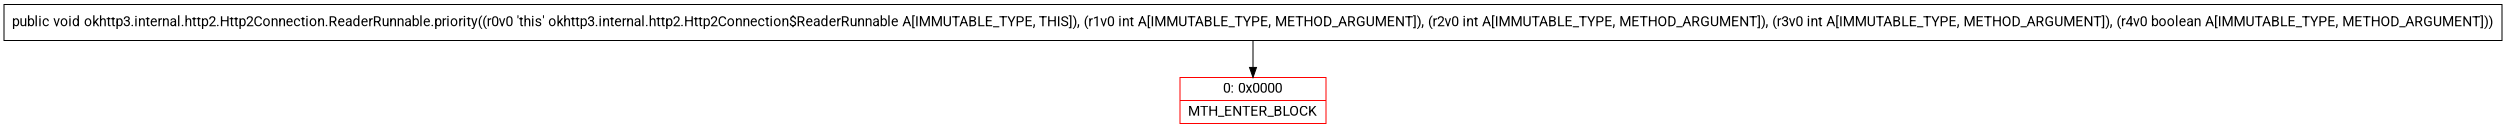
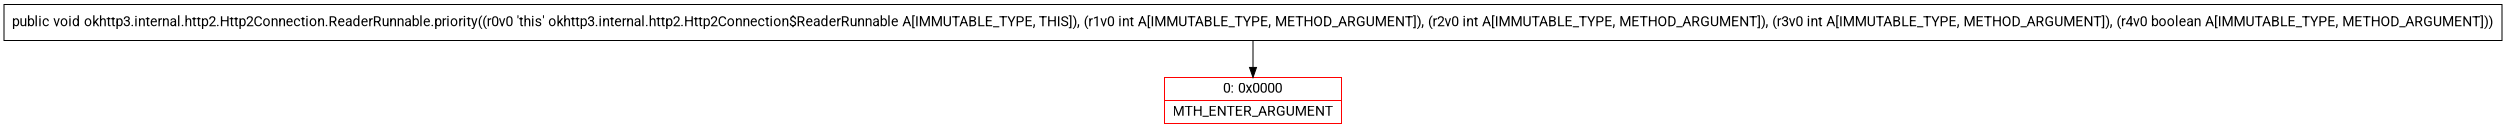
  digraph {
    fontname=Roboto
    node [shape=record fontname=Roboto]
-   n1 [color=red label="{0\:\ 0x0000|MTH_ENTER_BLOCK\l}"]
+   n1 [color=red label="{0\:\ 0x0000|MTH_ENTER_ARGUMENT\l}"]
    n2 [label="{public void okhttp3.internal.http2.Http2Connection.ReaderRunnable.priority((r0v0 'this' okhttp3.internal.http2.Http2Connection$ReaderRunnable A[IMMUTABLE_TYPE, THIS]), (r1v0 int A[IMMUTABLE_TYPE, METHOD_ARGUMENT]), (r2v0 int A[IMMUTABLE_TYPE, METHOD_ARGUMENT]), (r3v0 int A[IMMUTABLE_TYPE, METHOD_ARGUMENT]), (r4v0 boolean A[IMMUTABLE_TYPE, METHOD_ARGUMENT])) }"]
    subgraph cluster_1 {
      label="R(0)"
    }
    n2 -> n1 [fontname=Roboto]
  }
